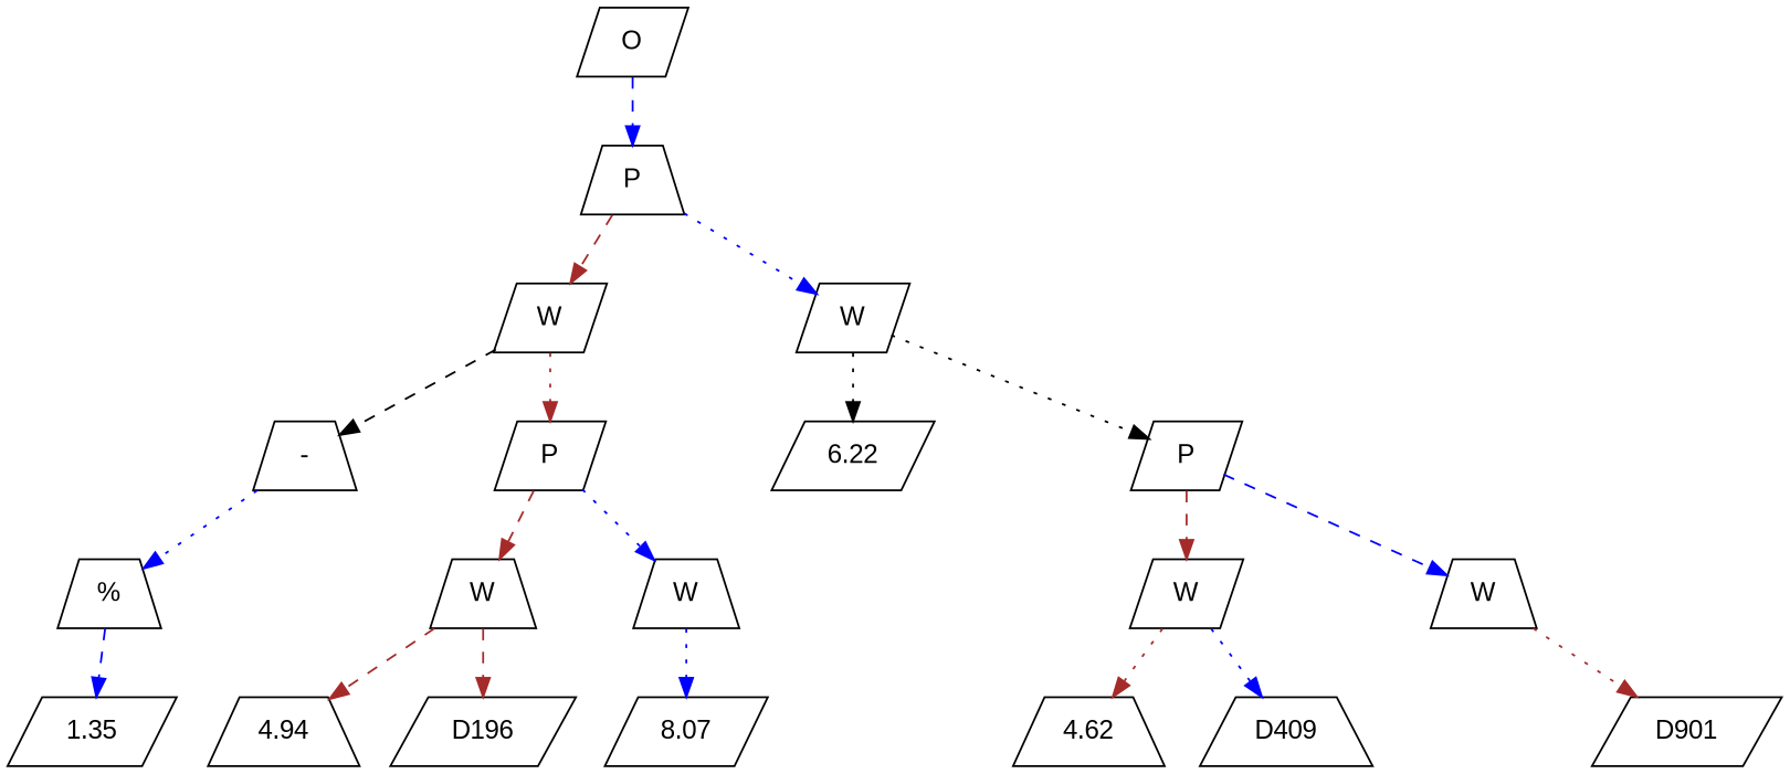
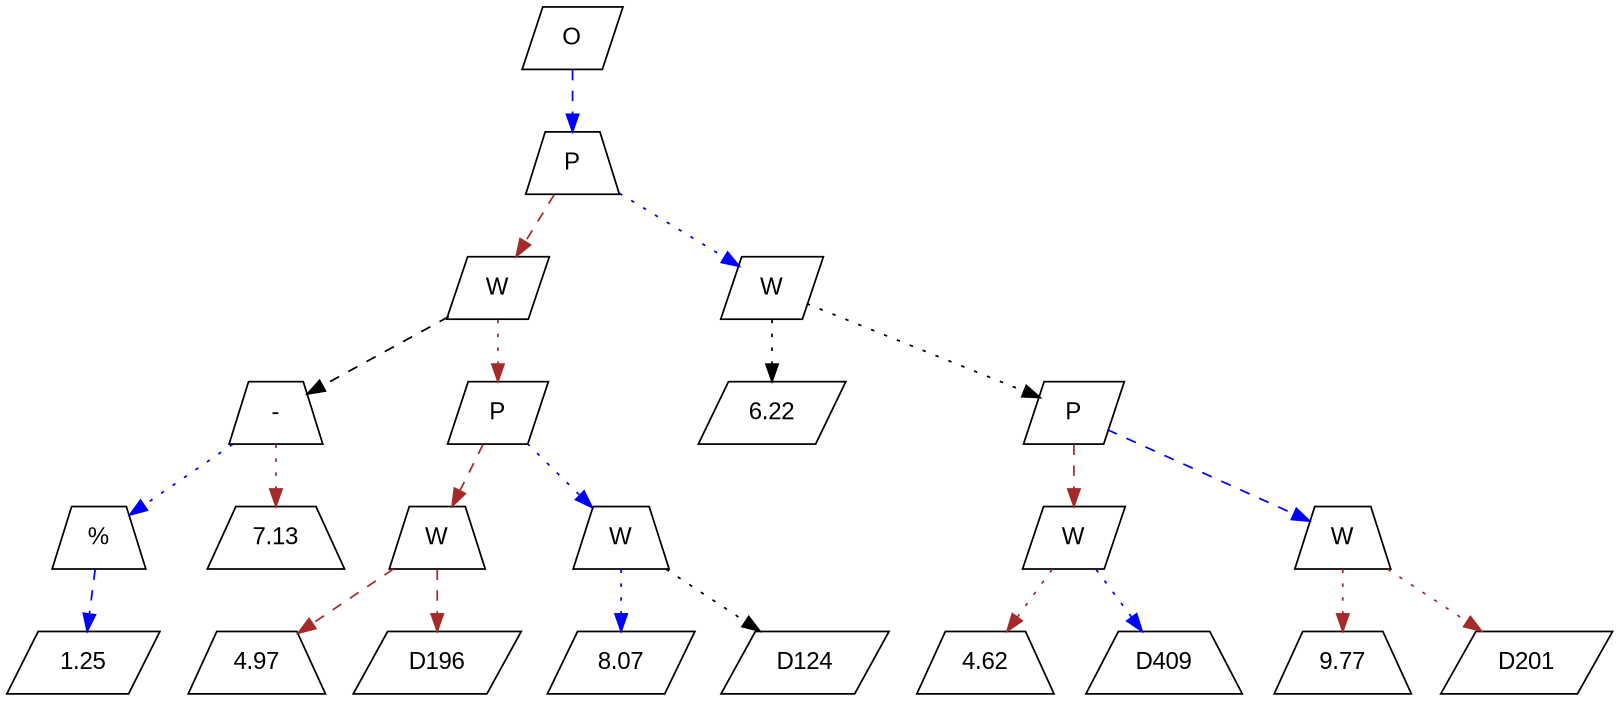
  digraph {
    fontname="Liberation Sans"
    node [fontname="Liberation Sans" shape=parallelogram]
    edge [color=brown fontname="Liberation Sans" style=dotted]
    n1 [label=O]
    n2 [label=P shape=trapezium]
    n3 [label=W]
    n4 [label=W]
    n5 [label="-" shape=trapezium]
    n6 [label=P]
    n7 [label=6.22]
    n8 [label=P]
    n9 [label="%" shape=trapezium]
+   n10 [label=7.13 shape=trapezium]
    n11 [label=W shape=trapezium]
    n12 [label=W shape=trapezium]
-   n13 [label=1.35]
-   n14 [label=4.94 shape=trapezium]
+   n13 [label=1.25]
+   n14 [label=4.97 shape=trapezium]
    n15 [label=D196]
    n16 [label=8.07]
+   n17 [label=D124]
    n18 [label=W]
    n19 [label=W shape=trapezium]
    n20 [label=4.62 shape=trapezium]
    n21 [label=D409 shape=trapezium]
-   n23 [label=D901]
+   n22 [label=9.77 shape=trapezium]
+   n23 [label=D201]
    n1 -> n2 [color=blue style=dashed]
    n2 -> n3 [style=dashed]
    n2 -> n4 [color=blue]
    n3 -> n5 [color=black style=dashed]
    n3 -> n6
    n4 -> n7 [color=black]
    n4 -> n8 [color=black]
    n5 -> n9 [color=blue]
+   n5 -> n10
    n6 -> n11 [style=dashed]
    n6 -> n12 [color=blue]
    n8 -> n18 [style=dashed]
    n8 -> n19 [color=blue style=dashed]
    n9 -> n13 [color=blue style=dashed]
    n11 -> n14 [style=dashed]
    n11 -> n15 [style=dashed]
    n12 -> n16 [color=blue]
+   n12 -> n17 [color=black]
    n18 -> n20
    n18 -> n21 [color=blue]
+   n19 -> n22
    n19 -> n23
  }
